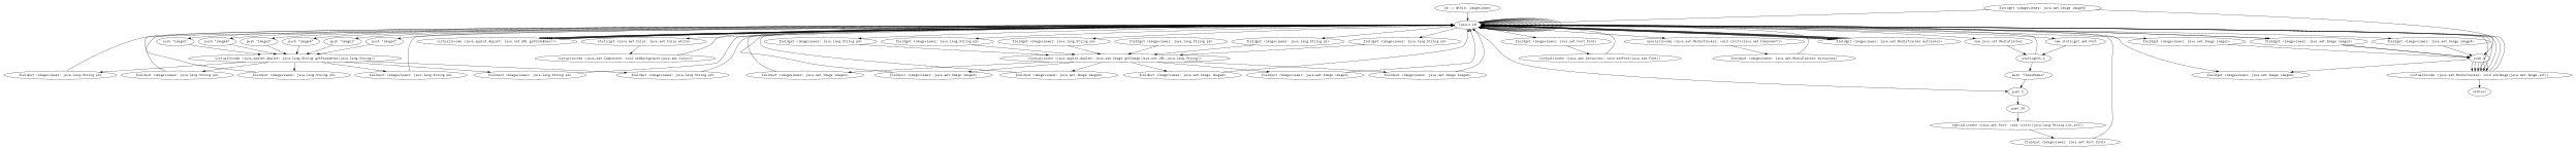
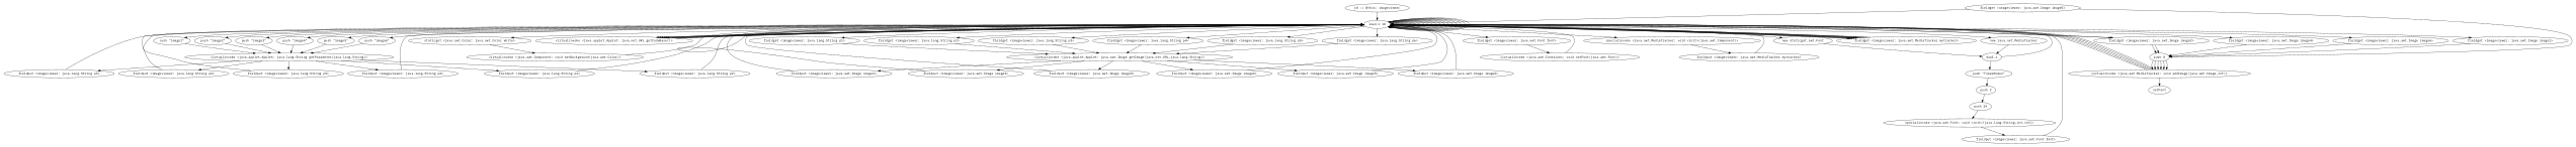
  digraph {
    fontname="IBM Plex Mono"
    node [fontname="IBM Plex Mono"]
    edge [fontname="IBM Plex Mono"]
    "r0 := @this: imageviewer"
    "load.r r0"
    "push \"image1\""
    "push \"image2\""
    "push \"image3\""
    "push \"image4\""
    "push \"image5\""
    "push \"image6\""
    "staticget <java.awt.Color: java.awt.Color white>"
    "virtualinvoke <java.applet.Applet: java.net.URL getCodeBase()>"
    "fieldget <imageviewer: java.lang.String p1>"
    "fieldget <imageviewer: java.lang.String p2>"
    "fieldget <imageviewer: java.lang.String p3>"
    "fieldget <imageviewer: java.lang.String p4>"
    "fieldget <imageviewer: java.lang.String p5>"
    "fieldget <imageviewer: java.lang.String p6>"
    n17 [label="new staticget.awt.Font"]
    "fieldget <imageviewer: java.awt.Font font>"
    n19 [label="new java.net.MediaTracker"]
    "specialinvoke <java.awt.MediaTracker: void <init>(java.awt.Component)>"
    "fieldget <imageviewer: java.awt.MediaTracker mytracker>"
    "fieldget <imageviewer: java.awt.Image image1>"
    "fieldget <imageviewer: java.awt.Image image2>"
    "fieldget <imageviewer: java.awt.Image image4>"
    "fieldget <imageviewer: java.awt.Image image6>"
    "virtualinvoke <java.applet.Applet: java.lang.String getParameter(java.lang.String)>"
    "virtualinvoke <java.awt.Component: void setBackground(java.awt.Color)>"
    "virtualinvoke <java.applet.Applet: java.awt.Image getImage(java.net.URL,java.lang.String)>"
-   "dup1.r" [label="staticget1.r"]
+   "dup1.r"
    "virtualinvoke <java.awt.Container: void setFont(java.awt.Font)>"
    "fieldput <imageviewer: java.awt.MediaTracker mytracker>"
    "push 0"
    "fieldget <imageviewer: java.awt.Image image5>"
    "fieldput <imageviewer: java.lang.String p1>"
    "fieldput <imageviewer: java.lang.String p2>"
    "fieldput <imageviewer: java.lang.String p3>"
    "fieldput <imageviewer: java.lang.String p4>"
    "fieldput <imageviewer: java.lang.String p5>"
    "fieldput <imageviewer: java.lang.String p6>"
    "fieldput <imageviewer: java.awt.Image image1>"
    "fieldput <imageviewer: java.awt.Image image2>"
    "fieldput <imageviewer: java.awt.Image image3>"
    "fieldput <imageviewer: java.awt.Image image4>"
    "fieldput <imageviewer: java.awt.Image image5>"
    "fieldput <imageviewer: java.awt.Image image6>"
    "push \"TimesRoman\""
    n47 [label="push 2"]
    "push 24"
    "specialinvoke <java.awt.Font: void <init>(java.lang.String,int,int)>"
    "fieldput <imageviewer: java.awt.Font font>"
    "virtualinvoke <java.awt.MediaTracker: void addImage(java.awt.Image,int)>"
    n52 [label=setFont]
    "r0 := @this: imageviewer" -> "load.r r0"
    "load.r r0" -> "load.r r0"
    "load.r r0" -> "load.r r0"
    "load.r r0" -> "load.r r0"
    "load.r r0" -> "load.r r0"
    "load.r r0" -> "load.r r0"
    "load.r r0" -> "load.r r0"
    "load.r r0" -> "load.r r0"
    "load.r r0" -> "load.r r0"
    "load.r r0" -> "load.r r0"
    "load.r r0" -> "load.r r0"
    "load.r r0" -> "load.r r0"
    "load.r r0" -> "load.r r0"
    "load.r r0" -> "load.r r0"
    "load.r r0" -> "load.r r0"
    "load.r r0" -> "load.r r0"
    "load.r r0" -> "load.r r0"
    "load.r r0" -> "load.r r0"
    "load.r r0" -> "load.r r0"
    "load.r r0" -> "load.r r0"
    "load.r r0" -> "push \"image1\""
    "load.r r0" -> "push \"image2\""
    "load.r r0" -> "push \"image3\""
    "load.r r0" -> "push \"image4\""
    "load.r r0" -> "push \"image5\""
    "load.r r0" -> "push \"image6\""
    "load.r r0" -> "staticget <java.awt.Color: java.awt.Color white>"
    "load.r r0" -> "virtualinvoke <java.applet.Applet: java.net.URL getCodeBase()>"
    "load.r r0" -> "virtualinvoke <java.applet.Applet: java.net.URL getCodeBase()>"
    "load.r r0" -> "virtualinvoke <java.applet.Applet: java.net.URL getCodeBase()>"
    "load.r r0" -> "virtualinvoke <java.applet.Applet: java.net.URL getCodeBase()>"
    "load.r r0" -> "virtualinvoke <java.applet.Applet: java.net.URL getCodeBase()>"
    "load.r r0" -> "virtualinvoke <java.applet.Applet: java.net.URL getCodeBase()>"
    "load.r r0" -> "fieldget <imageviewer: java.lang.String p1>"
-   "load.r r0" -> n47
+   "load.r r0" -> "fieldget <imageviewer: java.lang.String p2>"
    "load.r r0" -> "fieldget <imageviewer: java.lang.String p3>"
    "load.r r0" -> "fieldget <imageviewer: java.lang.String p4>"
    "load.r r0" -> "fieldget <imageviewer: java.lang.String p5>"
    "load.r r0" -> "fieldget <imageviewer: java.lang.String p6>"
    "load.r r0" -> n17
    "load.r r0" -> "fieldget <imageviewer: java.awt.Font font>"
    "load.r r0" -> n19
    "load.r r0" -> "specialinvoke <java.awt.MediaTracker: void <init>(java.awt.Component)>"
    "load.r r0" -> "fieldget <imageviewer: java.awt.MediaTracker mytracker>"
    "load.r r0" -> "fieldget <imageviewer: java.awt.MediaTracker mytracker>"
    "load.r r0" -> "fieldget <imageviewer: java.awt.MediaTracker mytracker>"
    "load.r r0" -> "fieldget <imageviewer: java.awt.MediaTracker mytracker>"
    "load.r r0" -> "fieldget <imageviewer: java.awt.MediaTracker mytracker>"
    "load.r r0" -> "fieldget <imageviewer: java.awt.MediaTracker mytracker>"
    "load.r r0" -> "fieldget <imageviewer: java.awt.Image image1>"
    "load.r r0" -> "fieldget <imageviewer: java.awt.Image image2>"
    "load.r r0" -> "fieldget <imageviewer: java.awt.Image image2>"
    "load.r r0" -> "fieldget <imageviewer: java.awt.Image image4>"
    "load.r r0" -> "fieldget <imageviewer: java.awt.Image image6>"
    "push \"image1\"" -> "virtualinvoke <java.applet.Applet: java.lang.String getParameter(java.lang.String)>"
    "push \"image2\"" -> "virtualinvoke <java.applet.Applet: java.lang.String getParameter(java.lang.String)>"
    "push \"image3\"" -> "virtualinvoke <java.applet.Applet: java.lang.String getParameter(java.lang.String)>"
    "push \"image4\"" -> "virtualinvoke <java.applet.Applet: java.lang.String getParameter(java.lang.String)>"
    "push \"image5\"" -> "virtualinvoke <java.applet.Applet: java.lang.String getParameter(java.lang.String)>"
    "push \"image6\"" -> "virtualinvoke <java.applet.Applet: java.lang.String getParameter(java.lang.String)>"
    "staticget <java.awt.Color: java.awt.Color white>" -> "virtualinvoke <java.awt.Component: void setBackground(java.awt.Color)>"
    "virtualinvoke <java.applet.Applet: java.net.URL getCodeBase()>" -> "load.r r0"
    "virtualinvoke <java.applet.Applet: java.net.URL getCodeBase()>" -> "load.r r0"
    "virtualinvoke <java.applet.Applet: java.net.URL getCodeBase()>" -> "load.r r0"
    "virtualinvoke <java.applet.Applet: java.net.URL getCodeBase()>" -> "load.r r0"
    "virtualinvoke <java.applet.Applet: java.net.URL getCodeBase()>" -> "load.r r0"
    "virtualinvoke <java.applet.Applet: java.net.URL getCodeBase()>" -> "load.r r0"
    "fieldget <imageviewer: java.lang.String p1>" -> "virtualinvoke <java.applet.Applet: java.awt.Image getImage(java.net.URL,java.lang.String)>"
    "fieldget <imageviewer: java.lang.String p2>" -> "virtualinvoke <java.applet.Applet: java.awt.Image getImage(java.net.URL,java.lang.String)>"
    "fieldget <imageviewer: java.lang.String p3>" -> "virtualinvoke <java.applet.Applet: java.awt.Image getImage(java.net.URL,java.lang.String)>"
    "fieldget <imageviewer: java.lang.String p4>" -> "virtualinvoke <java.applet.Applet: java.awt.Image getImage(java.net.URL,java.lang.String)>"
    "fieldget <imageviewer: java.lang.String p5>" -> "virtualinvoke <java.applet.Applet: java.awt.Image getImage(java.net.URL,java.lang.String)>"
    "fieldget <imageviewer: java.lang.String p6>" -> "virtualinvoke <java.applet.Applet: java.awt.Image getImage(java.net.URL,java.lang.String)>"
    n17 -> "dup1.r"
    "fieldget <imageviewer: java.awt.Font font>" -> "virtualinvoke <java.awt.Container: void setFont(java.awt.Font)>"
    n19 -> "dup1.r"
    "specialinvoke <java.awt.MediaTracker: void <init>(java.awt.Component)>" -> "fieldput <imageviewer: java.awt.MediaTracker mytracker>"
    "fieldget <imageviewer: java.awt.MediaTracker mytracker>" -> "load.r r0"
    "fieldget <imageviewer: java.awt.MediaTracker mytracker>" -> "load.r r0"
    "fieldget <imageviewer: java.awt.MediaTracker mytracker>" -> "load.r r0"
    "fieldget <imageviewer: java.awt.MediaTracker mytracker>" -> "load.r r0"
    "fieldget <imageviewer: java.awt.MediaTracker mytracker>" -> "load.r r0"
    "fieldget <imageviewer: java.awt.MediaTracker mytracker>" -> "load.r r0"
    "fieldget <imageviewer: java.awt.Image image1>" -> "push 0"
    "fieldget <imageviewer: java.awt.Image image2>" -> "push 0"
    "fieldget <imageviewer: java.awt.Image image2>" -> "push 0"
    "fieldget <imageviewer: java.awt.Image image4>" -> "push 0"
-   "push 0" -> "fieldget <imageviewer: java.awt.Image image6>"
+   "fieldget <imageviewer: java.awt.Image image6>" -> "push 0"
    "virtualinvoke <java.applet.Applet: java.lang.String getParameter(java.lang.String)>" -> "fieldput <imageviewer: java.lang.String p1>"
    "virtualinvoke <java.applet.Applet: java.lang.String getParameter(java.lang.String)>" -> "fieldput <imageviewer: java.lang.String p2>"
    "virtualinvoke <java.applet.Applet: java.lang.String getParameter(java.lang.String)>" -> "fieldput <imageviewer: java.lang.String p3>"
    "virtualinvoke <java.applet.Applet: java.lang.String getParameter(java.lang.String)>" -> "fieldput <imageviewer: java.lang.String p4>"
    "virtualinvoke <java.applet.Applet: java.lang.String getParameter(java.lang.String)>" -> "fieldput <imageviewer: java.lang.String p5>"
    "virtualinvoke <java.applet.Applet: java.lang.String getParameter(java.lang.String)>" -> "fieldput <imageviewer: java.lang.String p6>"
    "virtualinvoke <java.awt.Component: void setBackground(java.awt.Color)>" -> "load.r r0"
    "virtualinvoke <java.applet.Applet: java.awt.Image getImage(java.net.URL,java.lang.String)>" -> "fieldput <imageviewer: java.awt.Image image1>"
    "virtualinvoke <java.applet.Applet: java.awt.Image getImage(java.net.URL,java.lang.String)>" -> "fieldput <imageviewer: java.awt.Image image2>"
    "virtualinvoke <java.applet.Applet: java.awt.Image getImage(java.net.URL,java.lang.String)>" -> "fieldput <imageviewer: java.awt.Image image3>"
    "virtualinvoke <java.applet.Applet: java.awt.Image getImage(java.net.URL,java.lang.String)>" -> "fieldput <imageviewer: java.awt.Image image4>"
    "virtualinvoke <java.applet.Applet: java.awt.Image getImage(java.net.URL,java.lang.String)>" -> "fieldput <imageviewer: java.awt.Image image5>"
    "virtualinvoke <java.applet.Applet: java.awt.Image getImage(java.net.URL,java.lang.String)>" -> "fieldput <imageviewer: java.awt.Image image6>"
    "dup1.r" -> "load.r r0"
    "dup1.r" -> "push \"TimesRoman\""
    "virtualinvoke <java.awt.Container: void setFont(java.awt.Font)>" -> "load.r r0"
    "fieldput <imageviewer: java.awt.MediaTracker mytracker>" -> "load.r r0"
    "push 0" -> "virtualinvoke <java.awt.MediaTracker: void addImage(java.awt.Image,int)>"
    "push 0" -> "virtualinvoke <java.awt.MediaTracker: void addImage(java.awt.Image,int)>"
    "push 0" -> "virtualinvoke <java.awt.MediaTracker: void addImage(java.awt.Image,int)>"
    "push 0" -> "virtualinvoke <java.awt.MediaTracker: void addImage(java.awt.Image,int)>"
    "push 0" -> "virtualinvoke <java.awt.MediaTracker: void addImage(java.awt.Image,int)>"
    "push 0" -> "virtualinvoke <java.awt.MediaTracker: void addImage(java.awt.Image,int)>"
    "fieldget <imageviewer: java.awt.Image image5>" -> "load.r r0"
    "fieldget <imageviewer: java.awt.Image image5>" -> "push 0"
    "fieldput <imageviewer: java.lang.String p1>" -> "load.r r0"
    "fieldput <imageviewer: java.lang.String p2>" -> "load.r r0"
    "fieldput <imageviewer: java.lang.String p3>" -> "load.r r0"
    "fieldput <imageviewer: java.lang.String p4>" -> "load.r r0"
    "fieldput <imageviewer: java.lang.String p5>" -> "load.r r0"
    "fieldput <imageviewer: java.lang.String p6>" -> "load.r r0"
    "fieldput <imageviewer: java.awt.Image image1>" -> "load.r r0"
    "fieldput <imageviewer: java.awt.Image image2>" -> "load.r r0"
    "fieldput <imageviewer: java.awt.Image image3>" -> "load.r r0"
    "fieldput <imageviewer: java.awt.Image image4>" -> "load.r r0"
    "fieldput <imageviewer: java.awt.Image image5>" -> "load.r r0"
    "fieldput <imageviewer: java.awt.Image image6>" -> "load.r r0"
    "push \"TimesRoman\"" -> n47
    n47 -> "push 24"
    "push 24" -> "specialinvoke <java.awt.Font: void <init>(java.lang.String,int,int)>"
    "specialinvoke <java.awt.Font: void <init>(java.lang.String,int,int)>" -> "fieldput <imageviewer: java.awt.Font font>"
    "fieldput <imageviewer: java.awt.Font font>" -> "load.r r0"
    "virtualinvoke <java.awt.MediaTracker: void addImage(java.awt.Image,int)>" -> "load.r r0"
    "virtualinvoke <java.awt.MediaTracker: void addImage(java.awt.Image,int)>" -> "load.r r0"
    "virtualinvoke <java.awt.MediaTracker: void addImage(java.awt.Image,int)>" -> "load.r r0"
    "virtualinvoke <java.awt.MediaTracker: void addImage(java.awt.Image,int)>" -> "load.r r0"
    "virtualinvoke <java.awt.MediaTracker: void addImage(java.awt.Image,int)>" -> "load.r r0"
    "virtualinvoke <java.awt.MediaTracker: void addImage(java.awt.Image,int)>" -> n52
  }
